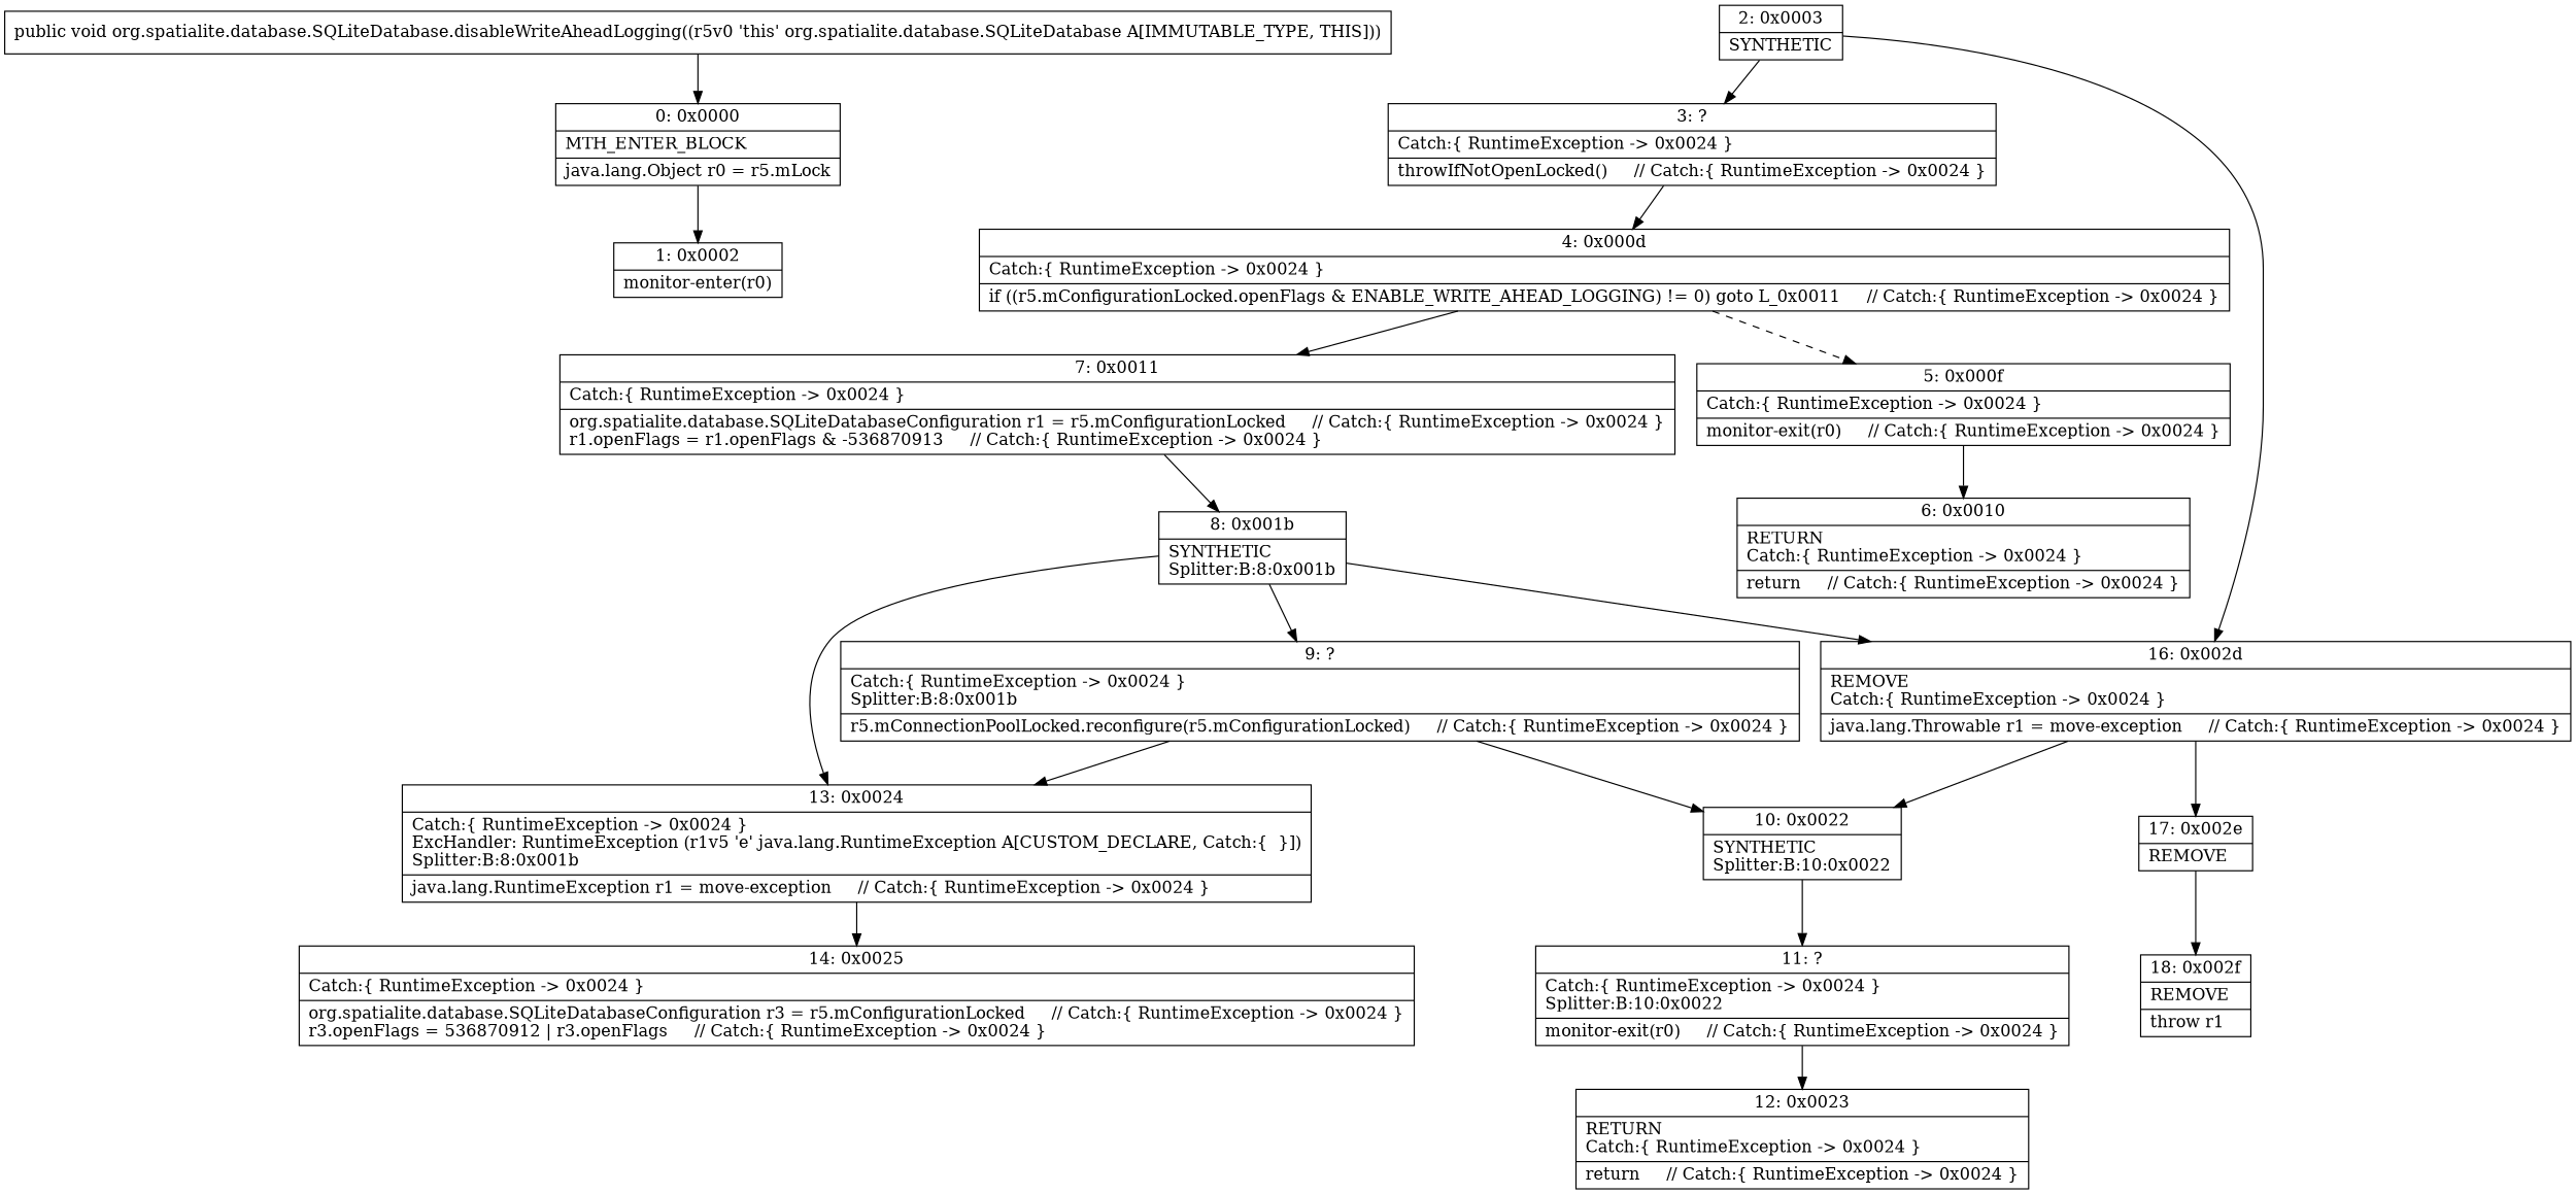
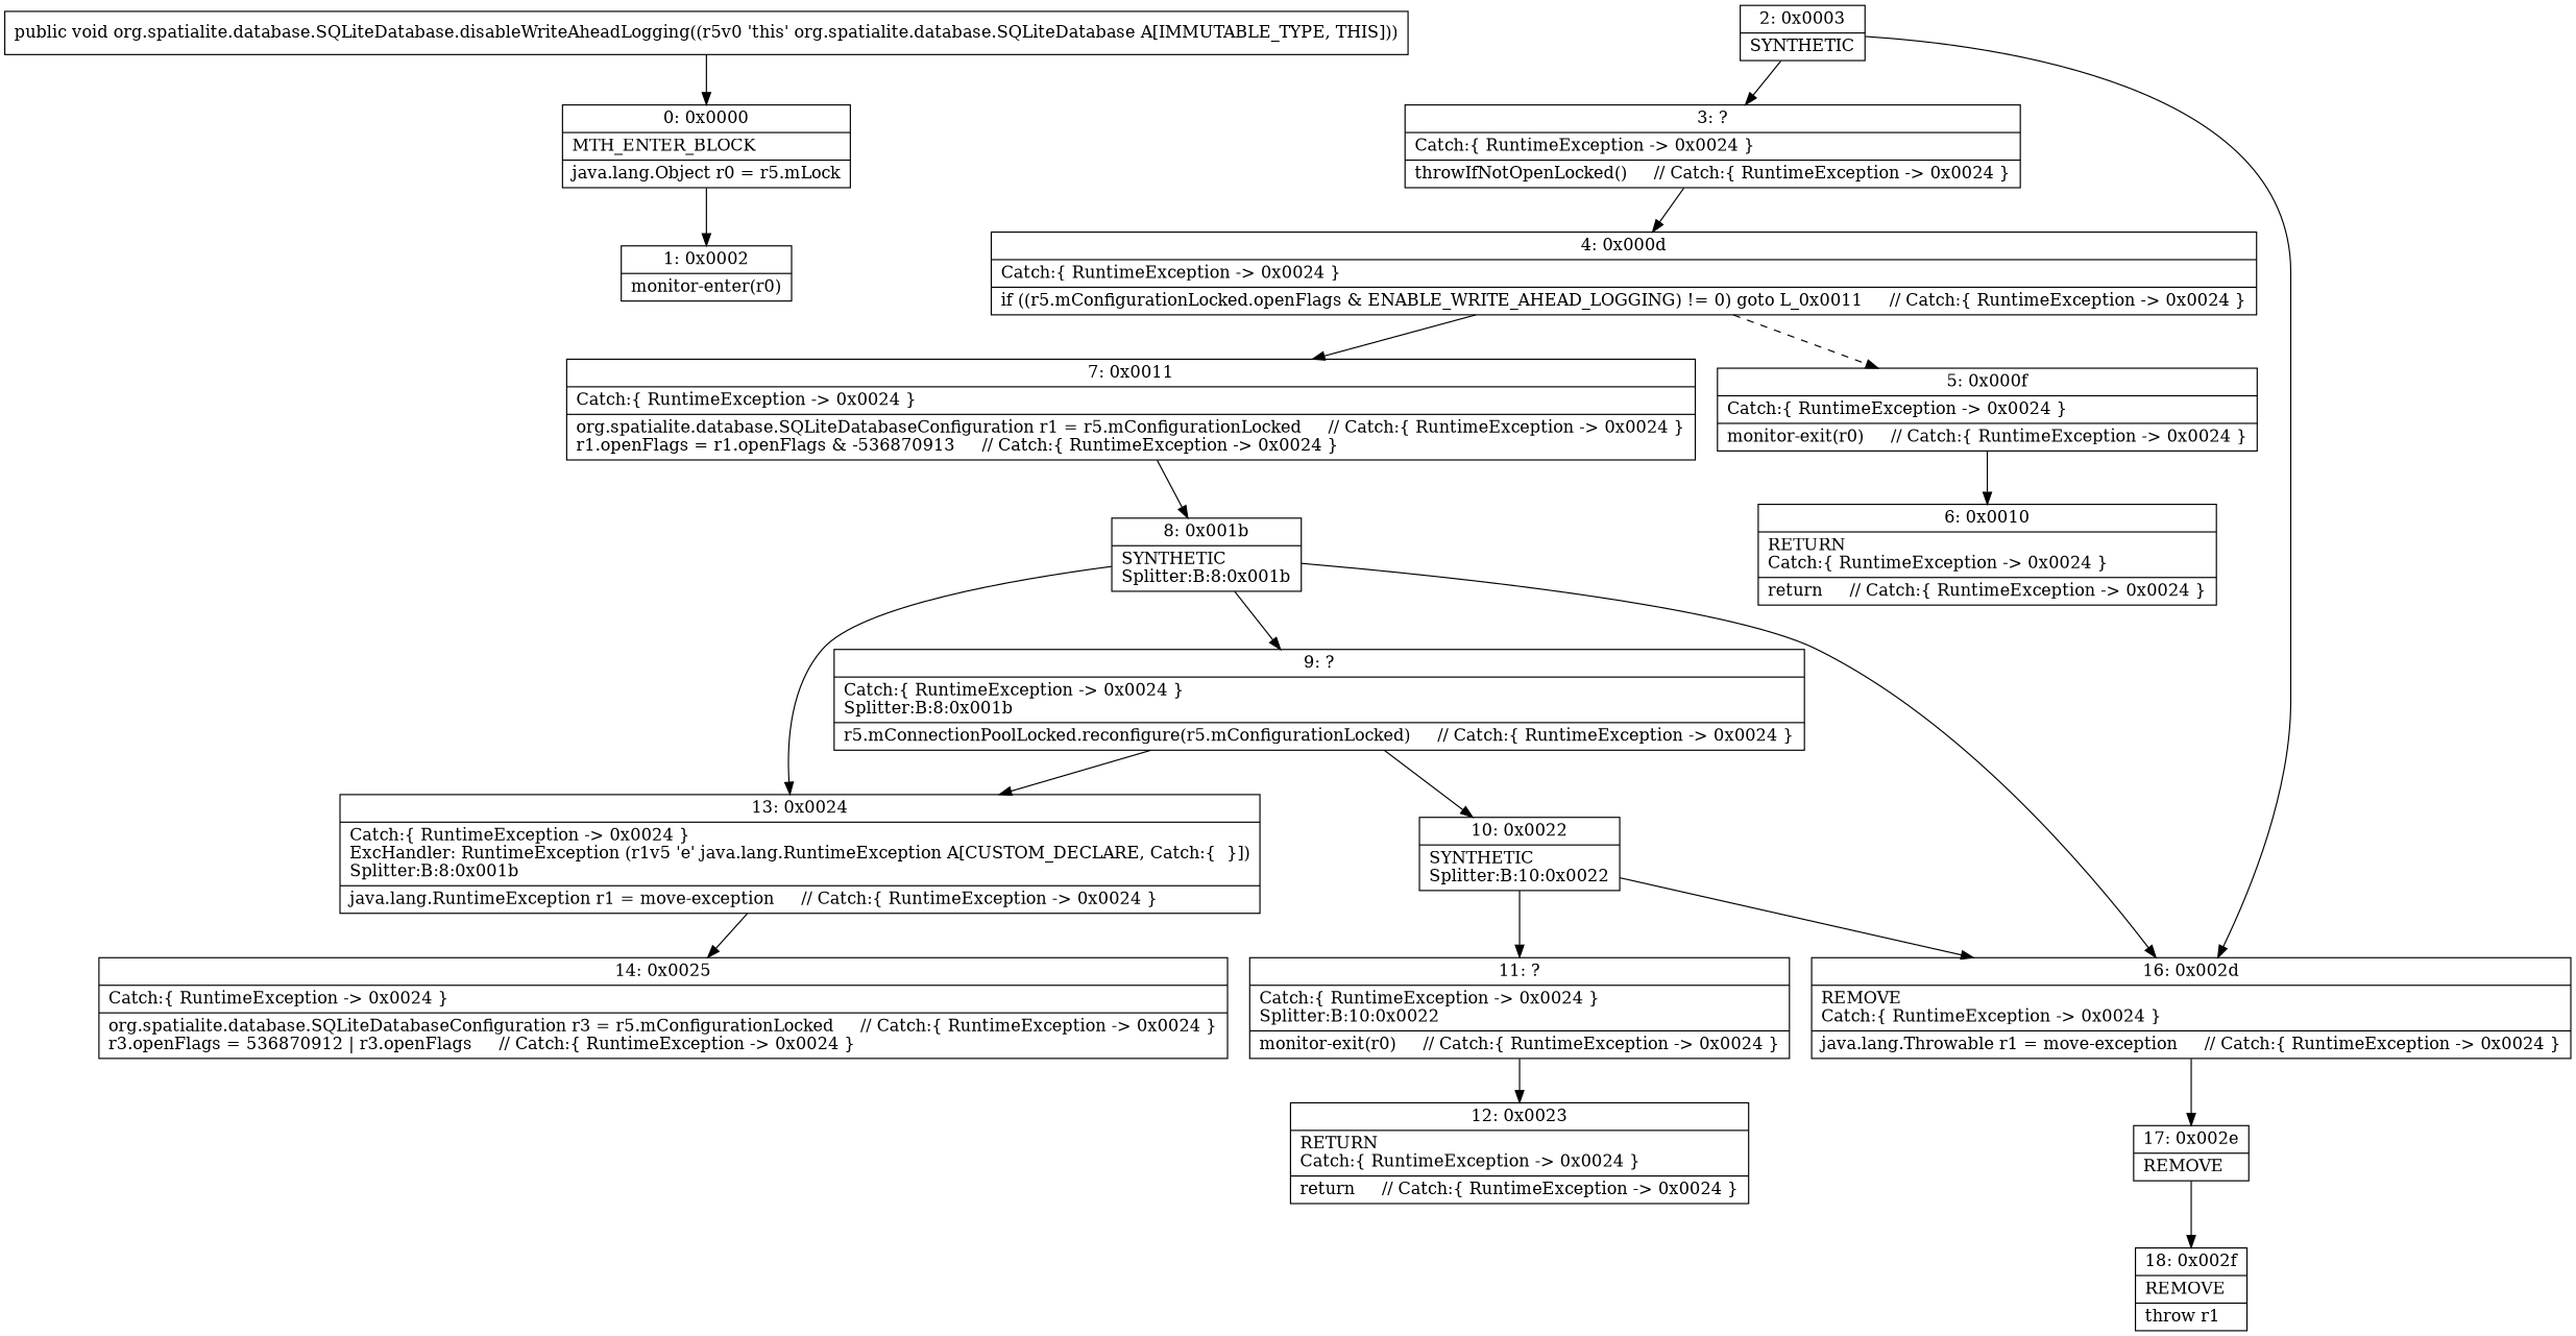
  digraph {
    node [shape=record]
    n1 [label="{0\:\ 0x0000|MTH_ENTER_BLOCK\l|java.lang.Object r0 = r5.mLock\l}"]
    n2 [label="{1\:\ 0x0002|monitor\-enter(r0)\l}"]
    n3 [label="{2\:\ 0x0003|SYNTHETIC\l}"]
    n4 [label="{3\:\ ?|Catch:\{ RuntimeException \-\> 0x0024 \}\l|throwIfNotOpenLocked()     \/\/ Catch:\{ RuntimeException \-\> 0x0024 \}\l}"]
    n5 [label="{16\:\ 0x002d|REMOVE\lCatch:\{ RuntimeException \-\> 0x0024 \}\l|java.lang.Throwable r1 = move\-exception     \/\/ Catch:\{ RuntimeException \-\> 0x0024 \}\l}"]
    n6 [label="{4\:\ 0x000d|Catch:\{ RuntimeException \-\> 0x0024 \}\l|if ((r5.mConfigurationLocked.openFlags & ENABLE_WRITE_AHEAD_LOGGING) != 0) goto L_0x0011     \/\/ Catch:\{ RuntimeException \-\> 0x0024 \}\l}"]
    n7 [label="{17\:\ 0x002e|REMOVE\l}"]
    n8 [label="{5\:\ 0x000f|Catch:\{ RuntimeException \-\> 0x0024 \}\l|monitor\-exit(r0)     \/\/ Catch:\{ RuntimeException \-\> 0x0024 \}\l}"]
    n9 [label="{7\:\ 0x0011|Catch:\{ RuntimeException \-\> 0x0024 \}\l|org.spatialite.database.SQLiteDatabaseConfiguration r1 = r5.mConfigurationLocked     \/\/ Catch:\{ RuntimeException \-\> 0x0024 \}\lr1.openFlags = r1.openFlags & \-536870913     \/\/ Catch:\{ RuntimeException \-\> 0x0024 \}\l}"]
    n10 [label="{6\:\ 0x0010|RETURN\lCatch:\{ RuntimeException \-\> 0x0024 \}\l|return     \/\/ Catch:\{ RuntimeException \-\> 0x0024 \}\l}"]
    n11 [label="{8\:\ 0x001b|SYNTHETIC\lSplitter:B:8:0x001b\l}"]
    n12 [label="{9\:\ ?|Catch:\{ RuntimeException \-\> 0x0024 \}\lSplitter:B:8:0x001b\l|r5.mConnectionPoolLocked.reconfigure(r5.mConfigurationLocked)     \/\/ Catch:\{ RuntimeException \-\> 0x0024 \}\l}"]
    n13 [label="{13\:\ 0x0024|Catch:\{ RuntimeException \-\> 0x0024 \}\lExcHandler: RuntimeException (r1v5 'e' java.lang.RuntimeException A[CUSTOM_DECLARE, Catch:\{  \}])\lSplitter:B:8:0x001b\l|java.lang.RuntimeException r1 = move\-exception     \/\/ Catch:\{ RuntimeException \-\> 0x0024 \}\l}"]
    n14 [label="{10\:\ 0x0022|SYNTHETIC\lSplitter:B:10:0x0022\l}"]
    n15 [label="{14\:\ 0x0025|Catch:\{ RuntimeException \-\> 0x0024 \}\l|org.spatialite.database.SQLiteDatabaseConfiguration r3 = r5.mConfigurationLocked     \/\/ Catch:\{ RuntimeException \-\> 0x0024 \}\lr3.openFlags = 536870912 \| r3.openFlags     \/\/ Catch:\{ RuntimeException \-\> 0x0024 \}\l}"]
    n16 [label="{11\:\ ?|Catch:\{ RuntimeException \-\> 0x0024 \}\lSplitter:B:10:0x0022\l|monitor\-exit(r0)     \/\/ Catch:\{ RuntimeException \-\> 0x0024 \}\l}"]
    n17 [label="{12\:\ 0x0023|RETURN\lCatch:\{ RuntimeException \-\> 0x0024 \}\l|return     \/\/ Catch:\{ RuntimeException \-\> 0x0024 \}\l}"]
    n18 [label="{18\:\ 0x002f|REMOVE\l|throw r1\l}"]
    n19 [label="{public void org.spatialite.database.SQLiteDatabase.disableWriteAheadLogging((r5v0 'this' org.spatialite.database.SQLiteDatabase A[IMMUTABLE_TYPE, THIS])) }"]
    n1 -> n2
    n3 -> n4
    n3 -> n5
    n4 -> n6
    n5 -> n7
    n6 -> n8 [style=dashed]
    n6 -> n9
    n7 -> n18
    n8 -> n10
    n9 -> n11
    n11 -> n5
    n11 -> n12
    n11 -> n13
    n12 -> n13
    n12 -> n14
    n13 -> n15
-   n5 -> n14
+   n14 -> n5
    n14 -> n16
    n16 -> n17
    n19 -> n1
  }
